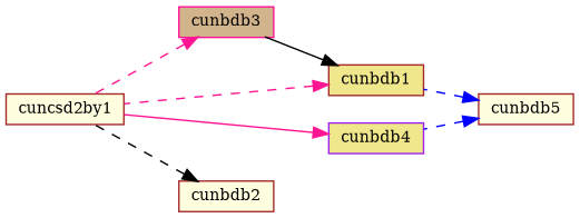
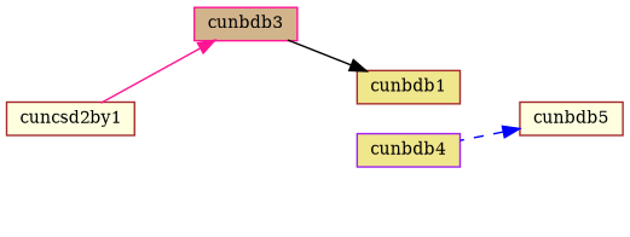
  digraph {
    fontname="DejaVu Serif"
    rankdir=RL
    node [color=brown fillcolor=lightyellow fontname="DejaVu Serif" fontsize=10 shape=record style=filled]
    edge [color=deeppink dir=back fontname="DejaVu Serif" fontsize=10 labelfontname=Helvetica labelfontsize=10 style=dashed]
    n1 [fontcolor=black height=0.2 label=cunbdb5 width=0.4]
    n2 [fillcolor=khaki height=0.2 label=cunbdb1 width=0.4]
    n3 [color=purple fillcolor=khaki height=0.2 label=cunbdb4 width=0.4]
    n4 [color=deeppink fillcolor=tan height=0.2 label=cunbdb3 width=0.4]
    n5 [height=0.2 label=cuncsd2by1 width=0.4]
-   n6 [height=0.2 label=cunbdb2 width=0.4]
-   n1 -> n2 [color=blue]
    n1 -> n3 [color=blue]
    n2 -> n4 [color=black style=solid]
-   n2 -> n5
-   n3 -> n5 [style=solid]
-   n4 -> n5
-   n6 -> n5 [color=black]
+   n4 -> n5 [style=solid]
  }
